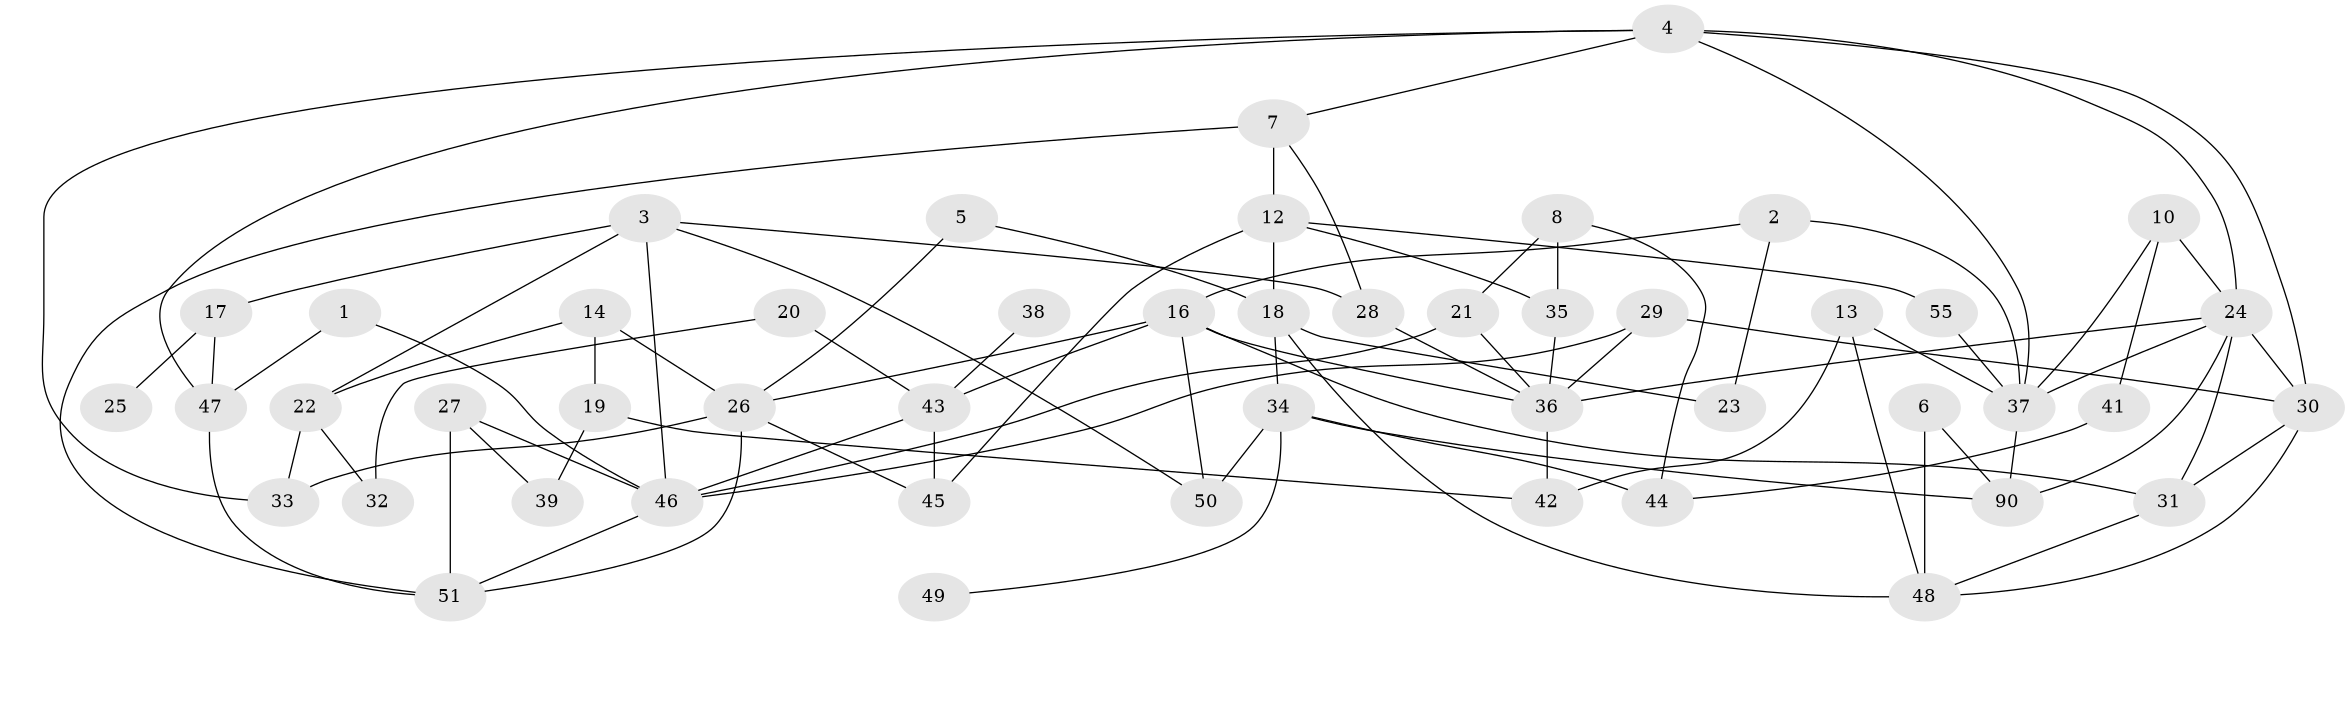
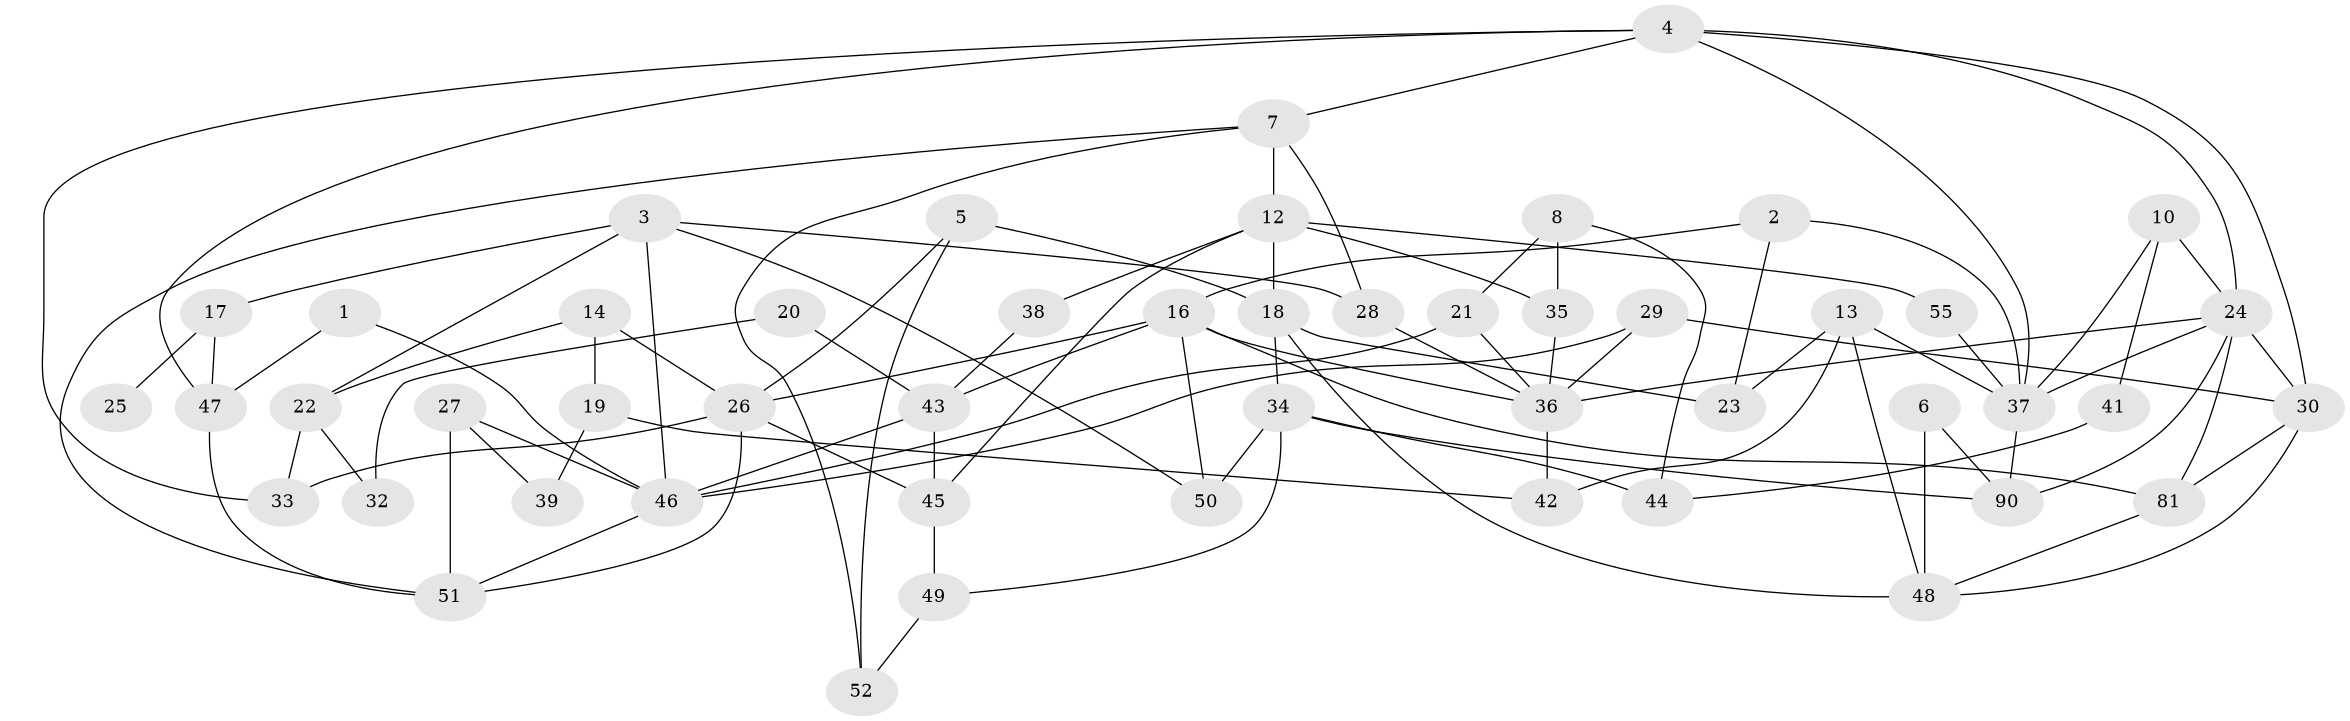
  graph {
    node [color=gray90 style=filled]
    1
    46
    47
    n4 [label=90]
    37
    51
    2
    16
    23
    50
    26
-   31
+   31 [label=81]
    36
    43
    3
    17
    22
    28
    25
    33
    32
    4
    7
    24
    30
+   52
    12
    48
    5
    18
    34
    45
    6
    35
    n35 [label=55]
    38
    19
    39
    42
    8
    21
    44
    10
    41
    20
    49
    13
    14
    27
    29
    1 -- 46
    1 -- 47
    46 -- 51
    47 -- 51
    37 -- n4
    2 -- 37
    2 -- 16
    2 -- 23
    16 -- 50
    16 -- 26
    16 -- 31
    16 -- 36
    16 -- 43
    26 -- 51
    26 -- 33
    26 -- 45
    31 -- 48
    36 -- 42
    43 -- 46
    43 -- 45
    3 -- 46
    3 -- 50
    3 -- 17
    3 -- 22
    3 -- 28
    17 -- 47
    17 -- 25
    22 -- 33
    22 -- 32
    28 -- 36
    4 -- 47
    4 -- 37
    4 -- 33
    4 -- 7
    4 -- 24
    4 -- 30
    7 -- 51
    7 -- 28
+   7 -- 52
    7 -- 12
    24 -- n4
    24 -- 37
    24 -- 31
    24 -- 36
    24 -- 30
    30 -- 31
    30 -- 48
    12 -- 18
    12 -- 45
    12 -- 35
    12 -- n35
+   12 -- 38
    5 -- 26
+   5 -- 52
    5 -- 18
    18 -- 23
    18 -- 48
    18 -- 34
    34 -- n4
    34 -- 50
    34 -- 44
    34 -- 49
+   45 -- 49
    6 -- n4
    6 -- 48
    35 -- 36
    n35 -- 37
    38 -- 43
    19 -- 39
    19 -- 42
    8 -- 35
    8 -- 21
    8 -- 44
    21 -- 46
    21 -- 36
    10 -- 37
    10 -- 24
    10 -- 41
    41 -- 44
    20 -- 43
    20 -- 32
+   49 -- 52
    13 -- 37
+   13 -- 23
    13 -- 48
    13 -- 42
    14 -- 26
    14 -- 22
    14 -- 19
    27 -- 46
    27 -- 51
    27 -- 39
    29 -- 46
    29 -- 36
    29 -- 30
  }
